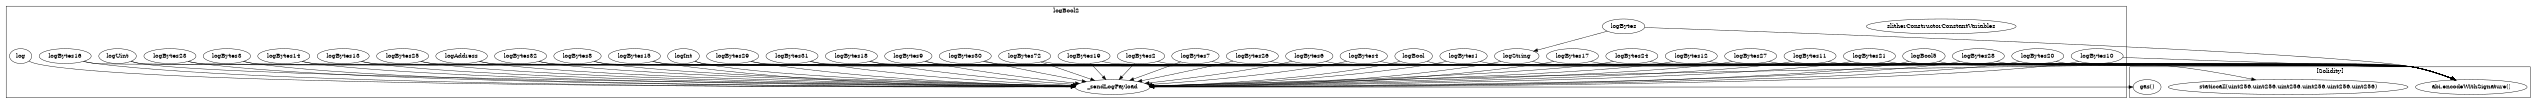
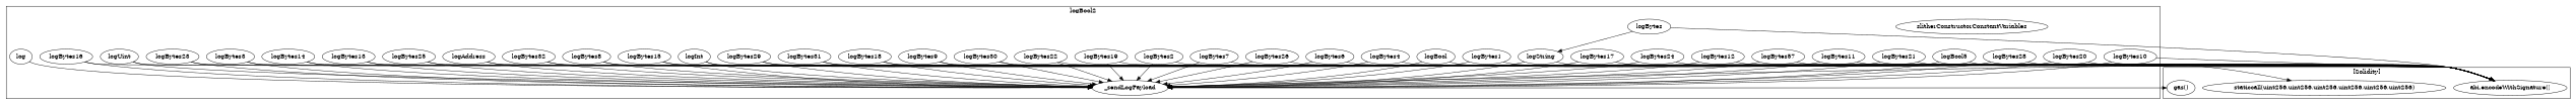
  strict digraph {
    n1 [label=logBytes6]
    n2 [label=_sendLogPayload]
    n3 [label=logBytes26]
    n4 [label=logBytes7]
    n5 [label=logBytes2]
    n6 [label=logBytes19]
    n7 [label=slitherConstructorConstantVariables]
-   n8 [label=logBytes72]
+   n8 [label=logBytes22]
    n9 [label=logBytes30]
    n10 [label=logBytes9]
    n11 [label=logBytes18]
    n12 [label=logBytes31]
    n13 [label=logBytes29]
    n14 [label=logInt]
    n15 [label=logBytes15]
    n16 [label=logBytes8]
    n17 [label=logBytes32]
    n18 [label=logAddress]
    n19 [label=logBytes25]
    n20 [label=logBytes13]
    n21 [label=logBytes14]
    n22 [label=logBytes3]
    n23 [label=logBytes23]
    n24 [label=logUint]
    n25 [label=logBytes16]
    n26 [label=logBytes10]
    n27 [label=logBytes20]
    n28 [label=logBytes28]
    n29 [label=log]
    n30 [label=logBool5]
    n31 [label=logBytes21]
    n32 [label=logString]
    n33 [label=logBytes11]
-   n34 [label=logBytes27]
+   n34 [label=logBytes57]
    n35 [label=logBytes12]
    n36 [label=logBytes24]
    n37 [label=logBytes17]
    n38 [label=logBytes]
    n39 [label=logBytes1]
    n40 [label=logBool]
    n41 [label=logBytes4]
    "abi.encodeWithSignature()"
    "staticcall(uint256,uint256,uint256,uint256,uint256,uint256)"
    "gas()"
    subgraph cluster_1 {
      label=logBool2
      n1
      n2
      n3
      n4
      n5
      n6
      n7
      n8
      n9
      n10
      n11
      n12
      n13
      n14
      n15
      n16
      n17
      n18
      n19
      n20
      n21
      n22
      n23
      n24
      n25
      n26
      n27
      n28
      n29
      n30
      n31
      n32
      n33
      n34
      n35
      n36
      n37
      n38
      n39
      n40
      n41
    }
    subgraph cluster_2 {
      label="[Solidity]"
      "abi.encodeWithSignature()"
      "staticcall(uint256,uint256,uint256,uint256,uint256,uint256)"
      "gas()"
    }
    n1 -> n2
    n1 -> "abi.encodeWithSignature()"
    n2 -> "staticcall(uint256,uint256,uint256,uint256,uint256,uint256)"
    n2 -> "gas()"
    n3 -> n2
    n3 -> "abi.encodeWithSignature()"
    n4 -> n2
    n4 -> "abi.encodeWithSignature()"
    n5 -> n2
    n5 -> "abi.encodeWithSignature()"
    n6 -> n2
    n6 -> "abi.encodeWithSignature()"
    n8 -> n2
    n8 -> "abi.encodeWithSignature()"
    n9 -> n2
    n9 -> "abi.encodeWithSignature()"
    n10 -> n2
    n10 -> "abi.encodeWithSignature()"
    n11 -> n2
    n11 -> "abi.encodeWithSignature()"
    n12 -> n2
    n12 -> "abi.encodeWithSignature()"
    n13 -> n2
    n13 -> "abi.encodeWithSignature()"
    n14 -> n2
    n14 -> "abi.encodeWithSignature()"
    n15 -> n2
    n15 -> "abi.encodeWithSignature()"
    n16 -> n2
    n16 -> "abi.encodeWithSignature()"
    n17 -> n2
    n17 -> "abi.encodeWithSignature()"
    n18 -> n2
    n18 -> "abi.encodeWithSignature()"
    n19 -> n2
    n19 -> "abi.encodeWithSignature()"
    n20 -> n2
    n20 -> "abi.encodeWithSignature()"
    n21 -> n2
    n21 -> "abi.encodeWithSignature()"
    n22 -> n2
    n22 -> "abi.encodeWithSignature()"
    n23 -> n2
    n23 -> "abi.encodeWithSignature()"
    n24 -> n2
    n24 -> "abi.encodeWithSignature()"
    n25 -> n2
    n25 -> "abi.encodeWithSignature()"
    n26 -> n2
    n26 -> "abi.encodeWithSignature()"
    n27 -> n2
    n27 -> "abi.encodeWithSignature()"
    n28 -> n2
    n28 -> "abi.encodeWithSignature()"
    n29 -> n2
    n30 -> n2
    n30 -> "abi.encodeWithSignature()"
    n31 -> n2
    n31 -> "abi.encodeWithSignature()"
    n32 -> n2
    n32 -> "abi.encodeWithSignature()"
    n33 -> n2
    n33 -> "abi.encodeWithSignature()"
    n34 -> n2
    n34 -> "abi.encodeWithSignature()"
    n35 -> n2
    n35 -> "abi.encodeWithSignature()"
    n36 -> n2
    n36 -> "abi.encodeWithSignature()"
    n37 -> n2
    n37 -> "abi.encodeWithSignature()"
    n38 -> n32
    n38 -> "abi.encodeWithSignature()"
    n39 -> n2
    n39 -> "abi.encodeWithSignature()"
    n40 -> n2
    n40 -> "abi.encodeWithSignature()"
    n41 -> n2
    n41 -> "abi.encodeWithSignature()"
  }
